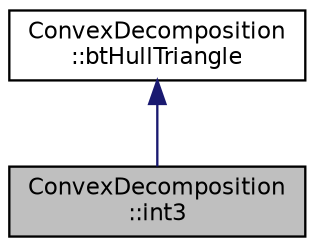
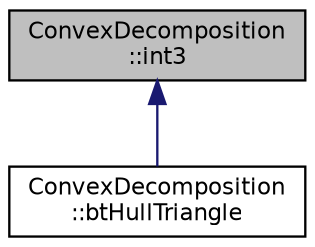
  digraph {
    node [color=black fontname=Helvetica fontsize=10 shape=record style=filled]
    n1 [fillcolor=grey75 fontcolor=black height=0.2 label="ConvexDecomposition\l::int3" width=0.4]
    n2 [fillcolor=white height=0.2 label="ConvexDecomposition\l::btHullTriangle" width=0.4]
-   n2 -> n1 [color=midnightblue dir=back fontname=Helvetica fontsize=10 labelfontname=Helvetica labelfontsize=10 style=solid]
+   n1 -> n2 [color=midnightblue dir=back fontname=Helvetica fontsize=10 labelfontname=Helvetica labelfontsize=10 style=solid]
  }
